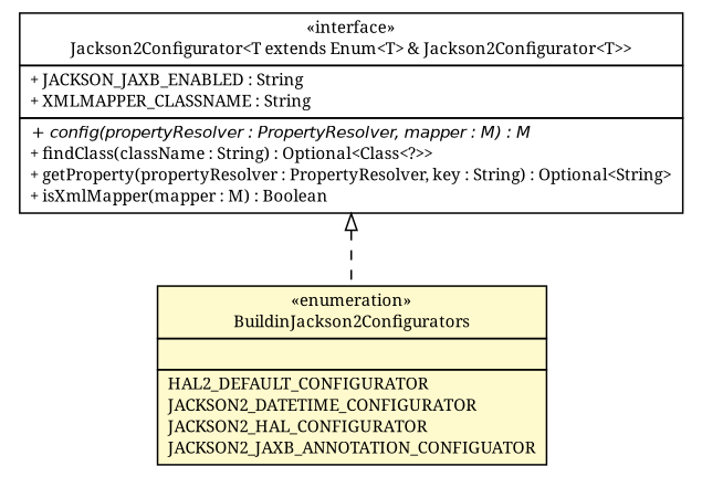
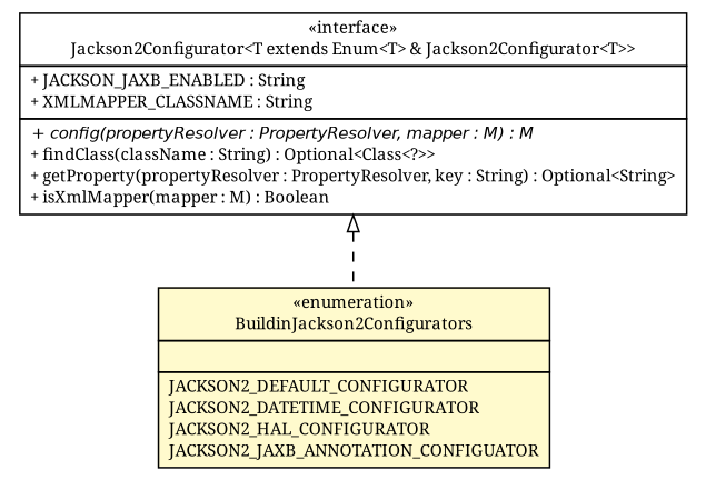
  digraph {
    nodesep=0.25
    ranksep=0.5
    fontname="Noto Serif"
    node [fontcolor=black fontname="Noto Serif" fontsize=10.0 shape=plaintext]
    n1 [label=<<table title="cn.home1.oss.lib.common.Jackson2Configurator" border="0" cellborder="1" cellspacing="0" cellpadding="2" port="p" href="./Jackson2Configurator.html"> 		<tr><td><table border="0" cellspacing="0" cellpadding="1"> <tr><td align="center" balign="center"> &#171;interface&#187; </td></tr> <tr><td align="center" balign="center"> Jackson2Configurator&lt;T extends Enum&lt;T&gt; &amp; Jackson2Configurator&lt;T&gt;&gt; </td></tr> 		</table></td></tr> 		<tr><td><table border="0" cellspacing="0" cellpadding="1"> <tr><td align="left" balign="left"> + JACKSON_JAXB_ENABLED : String </td></tr> <tr><td align="left" balign="left"> + XMLMAPPER_CLASSNAME : String </td></tr> 		</table></td></tr> 		<tr><td><table border="0" cellspacing="0" cellpadding="1"> <tr><td align="left" balign="left"><font face="Helvetica-Oblique" point-size="10.0"> + config(propertyResolver : PropertyResolver, mapper : M) : M </font></td></tr> <tr><td align="left" balign="left"> + findClass(className : String) : Optional&lt;Class&lt;?&gt;&gt; </td></tr> <tr><td align="left" balign="left"> + getProperty(propertyResolver : PropertyResolver, key : String) : Optional&lt;String&gt; </td></tr> <tr><td align="left" balign="left"> + isXmlMapper(mapper : M) : Boolean </td></tr> 		</table></td></tr> 		</table>>]
-   n2 [label=<<table title="cn.home1.oss.lib.common.Jackson2Configurator.BuildinJackson2Configurators" border="0" cellborder="1" cellspacing="0" cellpadding="2" port="p" bgcolor="lemonChiffon" href="./Jackson2Configurator.BuildinJackson2Configurators.html"> 		<tr><td><table border="0" cellspacing="0" cellpadding="1"> <tr><td align="center" balign="center"> &#171;enumeration&#187; </td></tr> <tr><td align="center" balign="center"> BuildinJackson2Configurators </td></tr> 		</table></td></tr> 		<tr><td><table border="0" cellspacing="0" cellpadding="1"> <tr><td align="left" balign="left">  </td></tr> 		</table></td></tr> 		<tr><td><table border="0" cellspacing="0" cellpadding="1"> <tr><td align="left" balign="left"> HAL2_DEFAULT_CONFIGURATOR </td></tr> <tr><td align="left" balign="left"> JACKSON2_DATETIME_CONFIGURATOR </td></tr> <tr><td align="left" balign="left"> JACKSON2_HAL_CONFIGURATOR </td></tr> <tr><td align="left" balign="left"> JACKSON2_JAXB_ANNOTATION_CONFIGUATOR </td></tr> 		</table></td></tr> 		</table>>]
+   n2 [label=<<table title="cn.home1.oss.lib.common.Jackson2Configurator.BuildinJackson2Configurators" border="0" cellborder="1" cellspacing="0" cellpadding="2" port="p" bgcolor="lemonChiffon" href="./Jackson2Configurator.BuildinJackson2Configurators.html"> 		<tr><td><table border="0" cellspacing="0" cellpadding="1"> <tr><td align="center" balign="center"> &#171;enumeration&#187; </td></tr> <tr><td align="center" balign="center"> BuildinJackson2Configurators </td></tr> 		</table></td></tr> 		<tr><td><table border="0" cellspacing="0" cellpadding="1"> <tr><td align="left" balign="left">  </td></tr> 		</table></td></tr> 		<tr><td><table border="0" cellspacing="0" cellpadding="1"> <tr><td align="left" balign="left"> JACKSON2_DEFAULT_CONFIGURATOR </td></tr> <tr><td align="left" balign="left"> JACKSON2_DATETIME_CONFIGURATOR </td></tr> <tr><td align="left" balign="left"> JACKSON2_HAL_CONFIGURATOR </td></tr> <tr><td align="left" balign="left"> JACKSON2_JAXB_ANNOTATION_CONFIGUATOR </td></tr> 		</table></td></tr> 		</table>>]
    n1 -> n2 [arrowtail=empty dir=back fontname="Noto Serif" fontsize=10 headport=p labelfontname=Helvetica labelfontsize=10 style=dashed tailport=p]
  }
